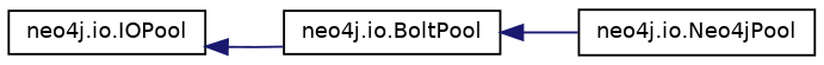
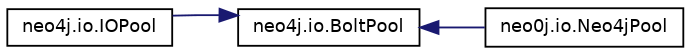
  digraph {
    rankdir=LR
    node [color=black fillcolor=white fontname=Helvetica fontsize=10 shape=record style=filled]
    edge [color=midnightblue dir=back fontname=Helvetica fontsize=10 labelfontname=Helvetica labelfontsize=10 style=solid]
    n1 [height=0.2 label="neo4j.io.IOPool" width=0.4]
    n2 [height=0.2 label="neo4j.io.BoltPool" width=0.4]
-   n3 [height=0.2 label="neo4j.io.Neo4jPool" width=0.4]
-   n1 -> n2
+   n3 [height=0.2 label="neo0j.io.Neo4jPool" width=0.4]
+   n2 -> n1
    n2 -> n3
  }
